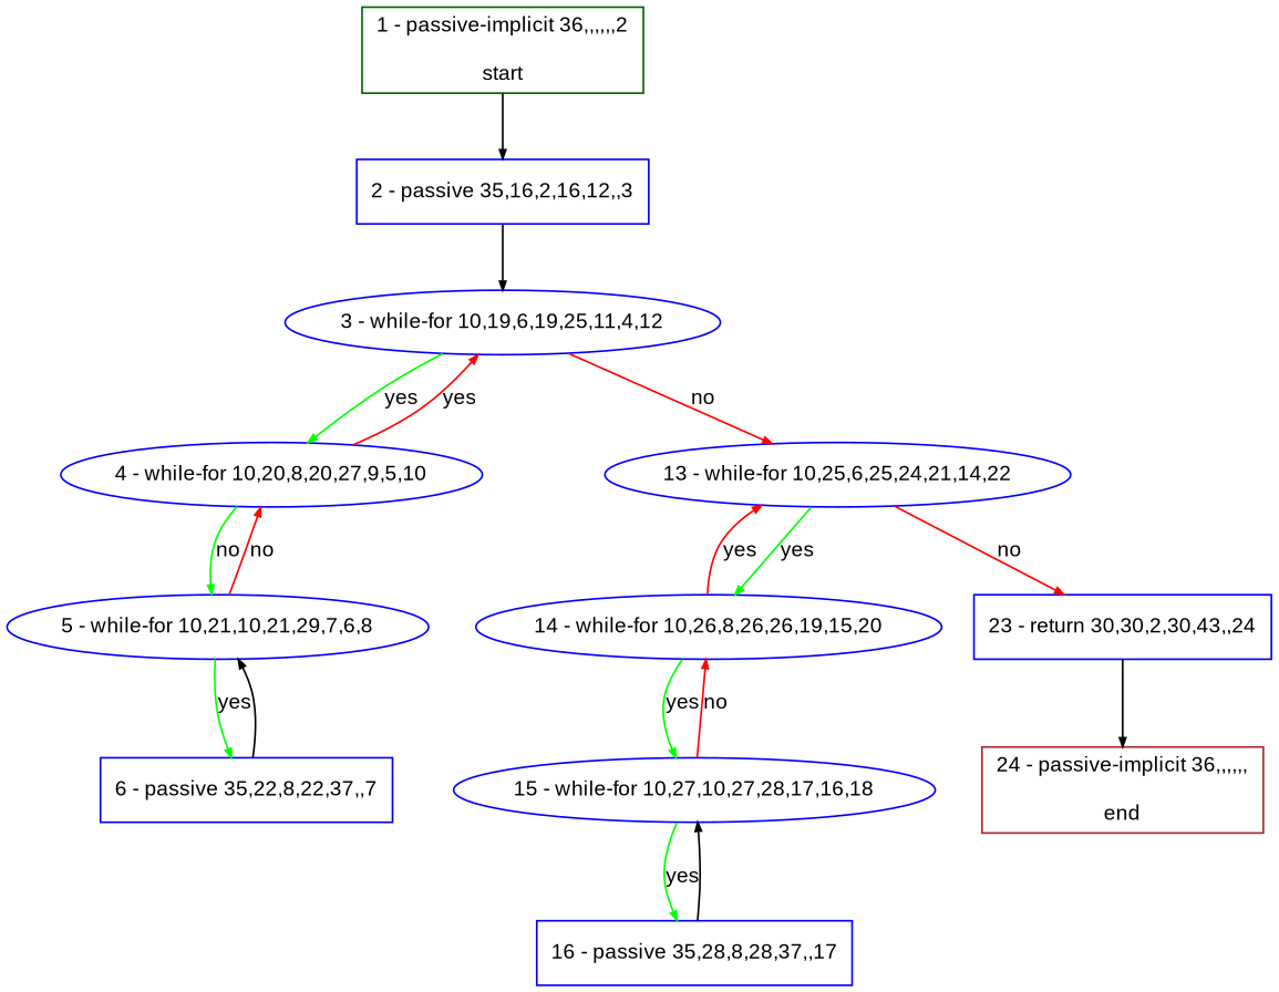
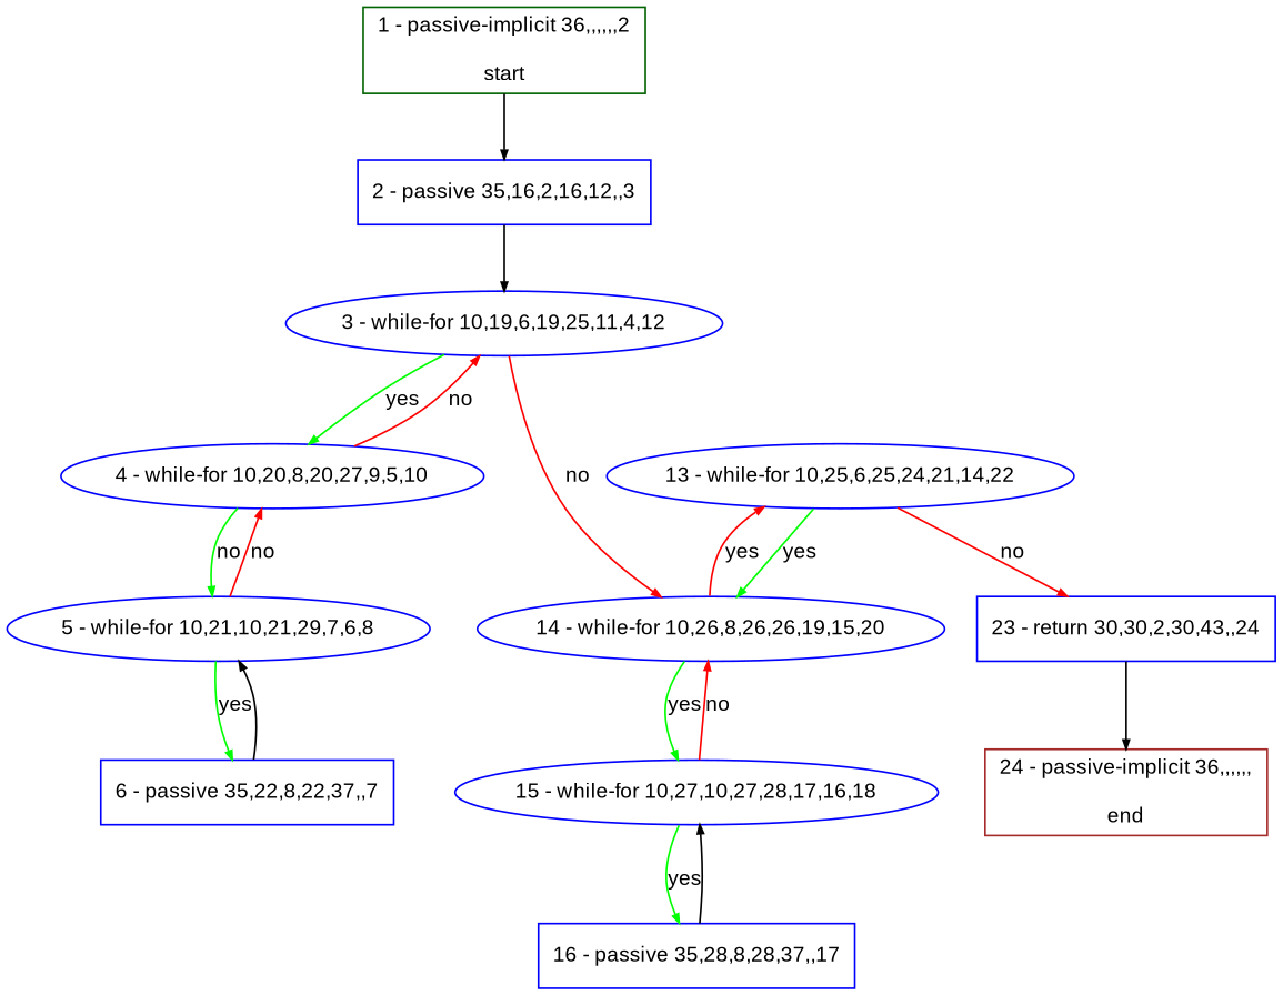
  digraph {
    bgcolor=white
    compound=true
    fillcolor="#FFFFCC"
    fontname=Arial
    fontsize=12
    pack=true
    packmode=clust
    style="rounded,filled"
    node [color="#0000ff" compound=true fillcolor="#ffffff" fixedsize=false fontname=Arial fontsize=12 node_initialized=no shape=box style=filled]
    edge [arrowhead=normal arrowsize=0.5 arrowtail=none color="#00ff00" compound=true dir=forward fontcolor=black fontname=Arial fontsize=12]
    n1 [label="2 - passive 35,16,2,16,12,,3"]
    n2 [label="3 - while-for 10,19,6,19,25,11,4,12" shape=oval]
    n3 [label="4 - while-for 10,20,8,20,27,9,5,10" shape=oval]
    n4 [label="13 - while-for 10,25,6,25,24,21,14,22" shape=oval]
    n5 [color="#006400" label="1 - passive-implicit 36,,,,,,2\n\nstart"]
    n6 [label="5 - while-for 10,21,10,21,29,7,6,8" shape=oval]
    n7 [label="14 - while-for 10,26,8,26,26,19,15,20" shape=oval]
    n8 [label="23 - return 30,30,2,30,43,,24"]
    n9 [label="6 - passive 35,22,8,22,37,,7"]
    n10 [label="15 - while-for 10,27,10,27,28,17,16,18" shape=oval]
    n11 [color="#a52a2a" label="24 - passive-implicit 36,,,,,,\n\nend"]
    n12 [label="16 - passive 35,28,8,28,37,,17"]
    n1 -> n2 [color="#000000"]
    n2 -> n3 [label=yes]
-   n2 -> n4 [color="#ff0000" label=no]
-   n3 -> n2 [color="#ff0000" label=yes]
+   n2 -> n7 [color="#ff0000" label=no]
+   n3 -> n2 [color="#ff0000" label=no]
    n3 -> n6 [label=no]
    n4 -> n7 [label=yes]
    n4 -> n8 [color="#ff0000" label=no]
    n5 -> n1 [color="#000000"]
    n6 -> n3 [color="#ff0000" label=no]
    n6 -> n9 [label=yes]
    n7 -> n4 [color="#ff0000" label=yes]
    n7 -> n10 [label=yes]
    n8 -> n11 [color="#000000"]
    n9 -> n6 [color="#000000"]
    n10 -> n7 [color="#ff0000" label=no]
    n10 -> n12 [label=yes]
    n12 -> n10 [color="#000000"]
  }
